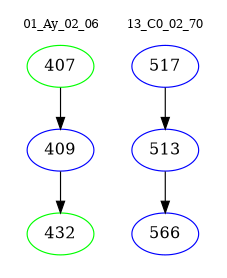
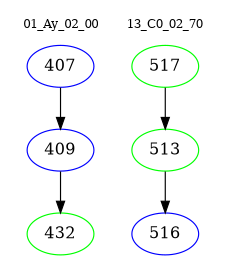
  digraph {
    node [color=green]
    edge [color=black]
-   n1 [label=407]
+   n1 [color=blue label=407]
    n2 [color=blue label=409]
    n3 [label=432]
-   n4 [color=blue label=517]
-   n5 [color=blue label=513]
-   n6 [color=blue label=566]
+   n4 [label=517]
+   n5 [label=513]
+   n6 [color=blue label=516]
    subgraph cluster_1 {
      color=white
      fontsize=10
-     label="01_Ay_02_06"
+     label="01_Ay_02_00"
      n1
      n2
      n3
    }
    subgraph cluster_2 {
      color=white
      fontsize=10
      label="13_C0_02_70"
      n4
      n5
      n6
    }
    n1 -> n2
    n2 -> n3
    n4 -> n5
    n5 -> n6
  }
